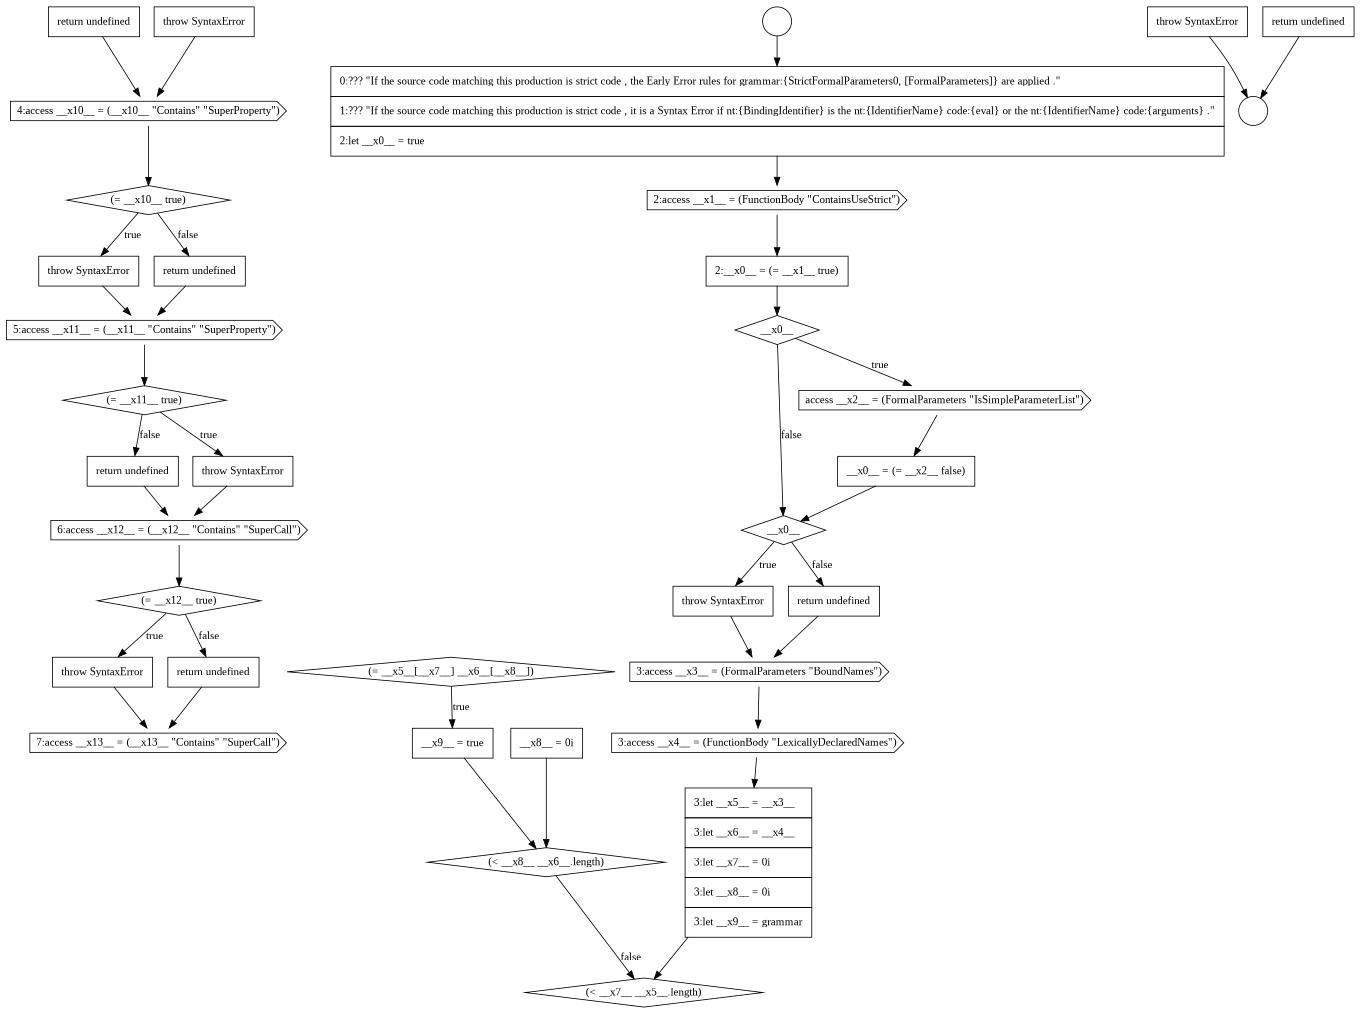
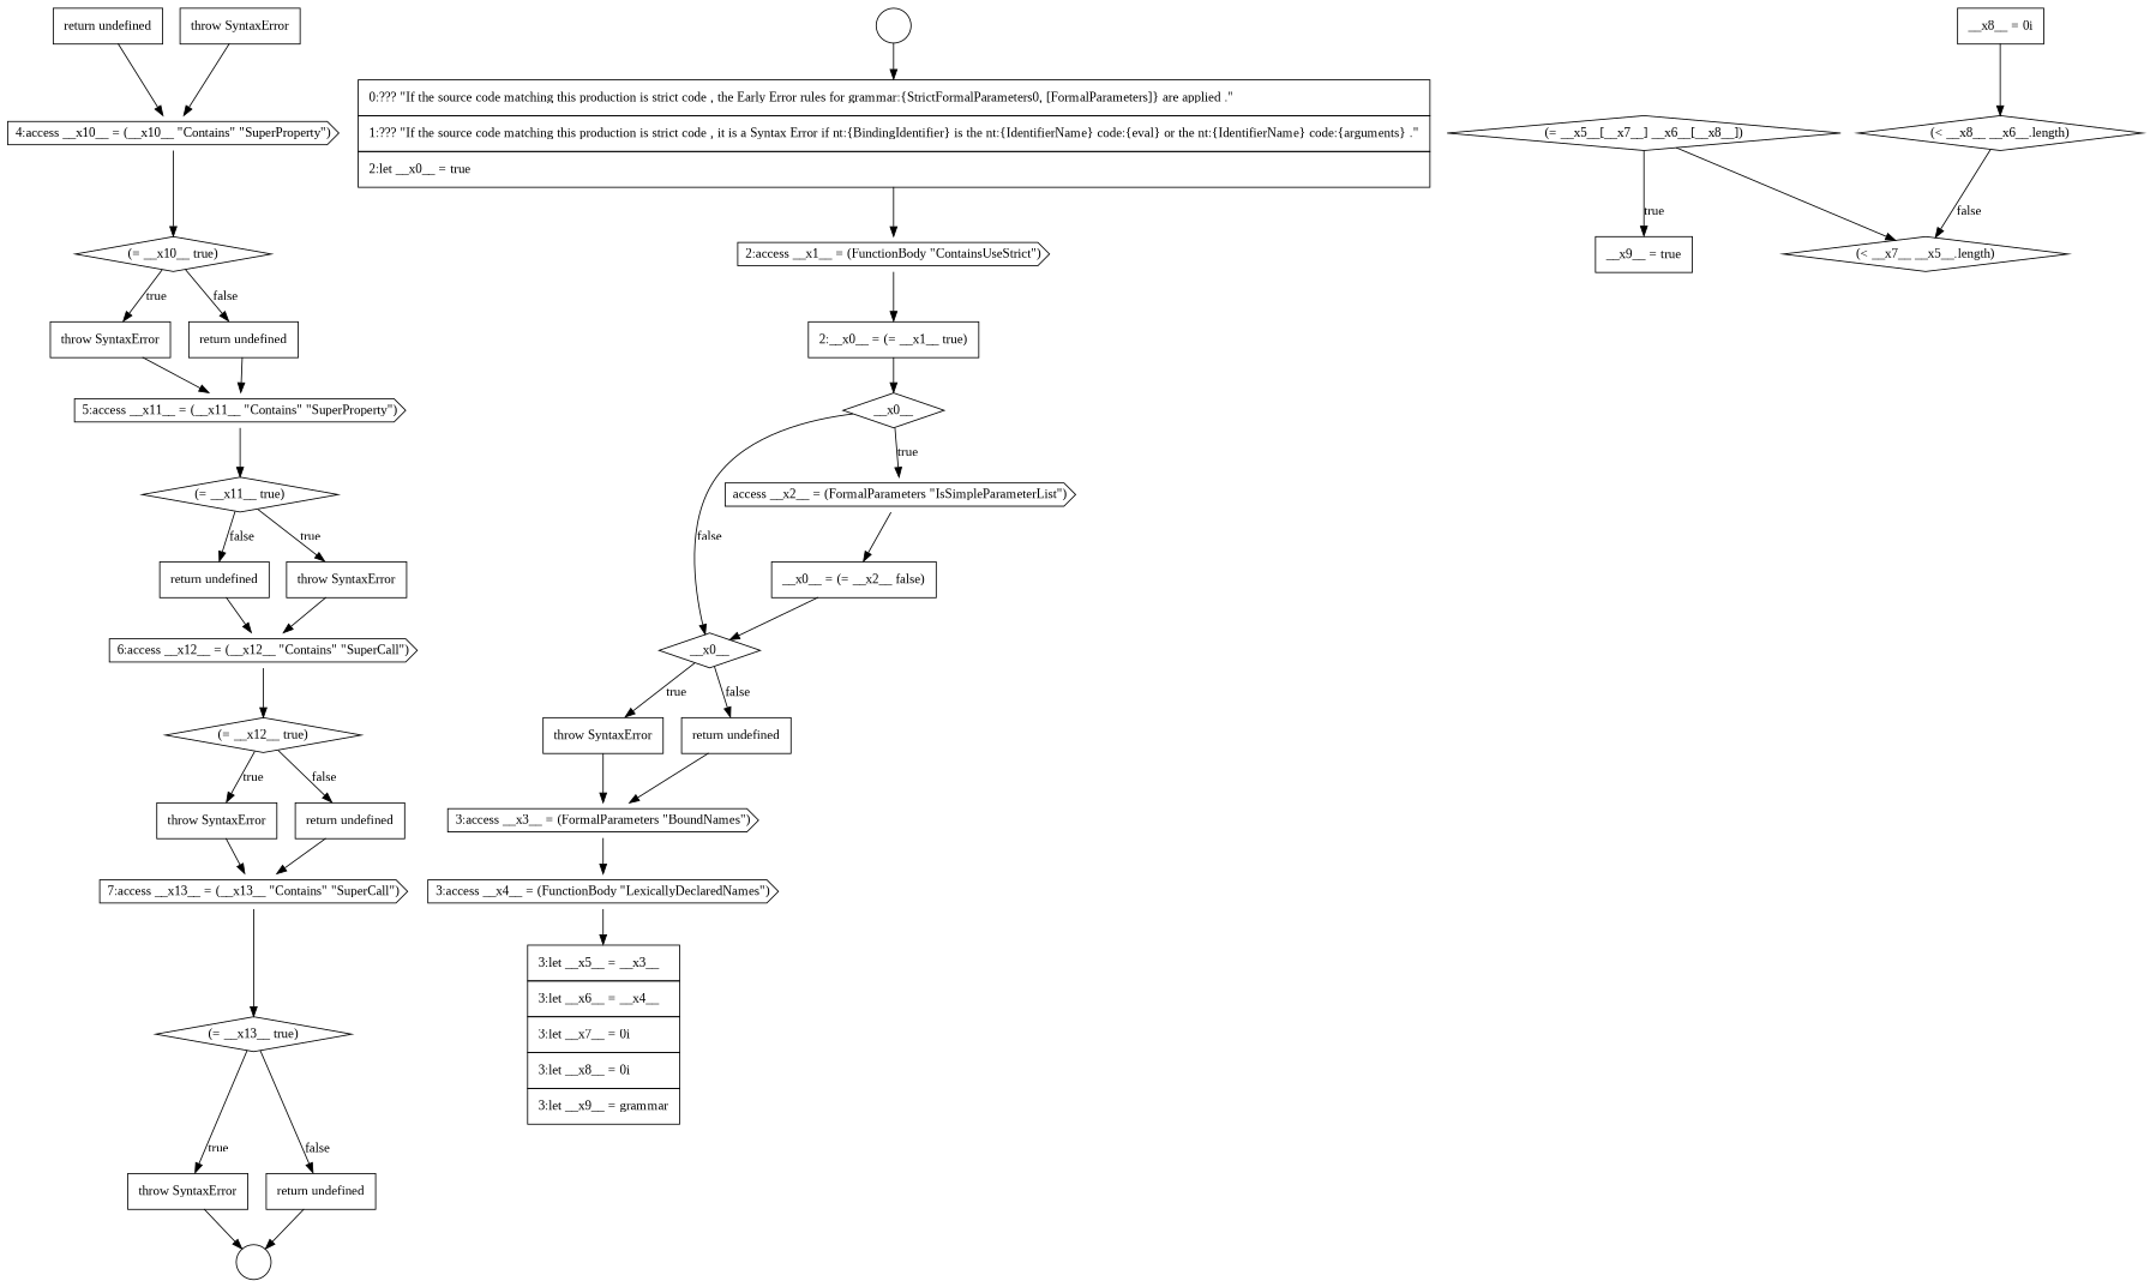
  digraph {
    fontname="Liberation Serif"
    node [color=black fillcolor=white fontname="Liberation Serif" shape=none style=filled]
    edge [color=black fontname="Liberation Serif"]
    n1 [label=<<font color="black">     <table border="0" cellborder="1" cellspacing="0" cellpadding="10">       <tr><td align="left">throw SyntaxError</td></tr>     </table>   </font>> margin=0]
    n2 [label=<<font color="black">5:access __x11__ = (__x11__ &quot;Contains&quot; &quot;SuperProperty&quot;)</font>> shape=cds]
    n3 [label=<<font color="black">(= __x11__ true)</font>> shape=diamond]
    n4 [label=<<font color="black">     <table border="0" cellborder="1" cellspacing="0" cellpadding="10">       <tr><td align="left">return undefined</td></tr>     </table>   </font>> margin=0]
    n5 [label=<<font color="black">     <table border="0" cellborder="1" cellspacing="0" cellpadding="10">       <tr><td align="left">throw SyntaxError</td></tr>     </table>   </font>> margin=0]
    n6 [label=<<font color="black">     <table border="0" cellborder="1" cellspacing="0" cellpadding="10">       <tr><td align="left">return undefined</td></tr>     </table>   </font>> margin=0]
    n7 [label=<<font color="black">4:access __x10__ = (__x10__ &quot;Contains&quot; &quot;SuperProperty&quot;)</font>> shape=cds]
    n8 [label=<<font color="black">(= __x10__ true)</font>> shape=diamond]
    n9 [label=<<font color="black">2:access __x1__ = (FunctionBody &quot;ContainsUseStrict&quot;)</font>> shape=cds]
    n10 [label=<<font color="black">     <table border="0" cellborder="1" cellspacing="0" cellpadding="10">       <tr><td align="left">2:__x0__ = (= __x1__ true)</td></tr>     </table>   </font>> margin=0]
    n11 [label=<<font color="black">__x0__</font>> shape=diamond]
    n12 [label=<<font color="black">     <table border="0" cellborder="1" cellspacing="0" cellpadding="10">       <tr><td align="left">return undefined</td></tr>     </table>   </font>> margin=0]
    n13 [label=<<font color="black">__x0__</font>> shape=diamond]
    n14 [label=<<font color="black">     <table border="0" cellborder="1" cellspacing="0" cellpadding="10">       <tr><td align="left">throw SyntaxError</td></tr>     </table>   </font>> margin=0]
    n15 [label=<<font color="black">     <table border="0" cellborder="1" cellspacing="0" cellpadding="10">       <tr><td align="left">return undefined</td></tr>     </table>   </font>> margin=0]
    n16 [label=<<font color="black">3:access __x3__ = (FormalParameters &quot;BoundNames&quot;)</font>> shape=cds]
    n17 [label=<<font color="black">     <table border="0" cellborder="1" cellspacing="0" cellpadding="10">       <tr><td align="left">throw SyntaxError</td></tr>     </table>   </font>> margin=0]
    n18 [label=<<font color="black">7:access __x13__ = (__x13__ &quot;Contains&quot; &quot;SuperCall&quot;)</font>> shape=cds]
+   n19 [label=<<font color="black">(= __x13__ true)</font>> shape=diamond]
    n20 [label=<<font color="black">     <table border="0" cellborder="1" cellspacing="0" cellpadding="10">       <tr><td align="left">throw SyntaxError</td></tr>     </table>   </font>> margin=0]
    n21 [label=" " shape=circle]
    n22 [label=<<font color="black">(= __x12__ true)</font>> shape=diamond]
    n23 [label=<<font color="black">     <table border="0" cellborder="1" cellspacing="0" cellpadding="10">       <tr><td align="left">return undefined</td></tr>     </table>   </font>> margin=0]
    n24 [label=<<font color="black">access __x2__ = (FormalParameters &quot;IsSimpleParameterList&quot;)</font>> shape=cds]
    n25 [label=<<font color="black">     <table border="0" cellborder="1" cellspacing="0" cellpadding="10">       <tr><td align="left">__x0__ = (= __x2__ false)</td></tr>     </table>   </font>> margin=0]
    n26 [label=<<font color="black">     <table border="0" cellborder="1" cellspacing="0" cellpadding="10">       <tr><td align="left">return undefined</td></tr>     </table>   </font>> margin=0]
    n27 [label=<<font color="black">     <table border="0" cellborder="1" cellspacing="0" cellpadding="10">       <tr><td align="left">throw SyntaxError</td></tr>     </table>   </font>> margin=0]
    n28 [label=<<font color="black">6:access __x12__ = (__x12__ &quot;Contains&quot; &quot;SuperCall&quot;)</font>> shape=cds]
    n29 [label=<<font color="black">(= __x5__[__x7__] __x6__[__x8__])</font>> shape=diamond]
    n30 [label=<<font color="black">     <table border="0" cellborder="1" cellspacing="0" cellpadding="10">       <tr><td align="left">__x9__ = true</td></tr>     </table>   </font>> margin=0]
    n31 [label=<<font color="black">(&lt; __x8__ __x6__.length)</font>> shape=diamond]
    n32 [label=<<font color="black">(&lt; __x7__ __x5__.length)</font>> shape=diamond]
    n33 [label=<<font color="black">     <table border="0" cellborder="1" cellspacing="0" cellpadding="10">       <tr><td align="left">3:let __x5__ = __x3__</td></tr>       <tr><td align="left">3:let __x6__ = __x4__</td></tr>       <tr><td align="left">3:let __x7__ = 0i</td></tr>       <tr><td align="left">3:let __x8__ = 0i</td></tr>       <tr><td align="left">3:let __x9__ = grammar</td></tr>     </table>   </font>> margin=0]
    n34 [label=<<font color="black">     <table border="0" cellborder="1" cellspacing="0" cellpadding="10">       <tr><td align="left">0:??? &quot;If the source code matching this production is strict code , the Early Error rules for grammar:{StrictFormalParameters0, [FormalParameters]} are applied .&quot;</td></tr>       <tr><td align="left">1:??? &quot;If the source code matching this production is strict code , it is a Syntax Error if nt:{BindingIdentifier} is the nt:{IdentifierName} code:{eval} or the nt:{IdentifierName} code:{arguments} .&quot;</td></tr>       <tr><td align="left">2:let __x0__ = true</td></tr>     </table>   </font>> margin=0]
    n35 [label=<<font color="black">3:access __x4__ = (FunctionBody &quot;LexicallyDeclaredNames&quot;)</font>> shape=cds]
    n36 [label=<<font color="black">     <table border="0" cellborder="1" cellspacing="0" cellpadding="10">       <tr><td align="left">__x8__ = 0i</td></tr>     </table>   </font>> margin=0]
    n37 [label=" " shape=circle]
    n1 -> n2
    n2 -> n3
    n3 -> n4 [label=<<font color="black">false</font>>]
    n3 -> n5 [label=<<font color="black">true</font>>]
    n4 -> n28
    n5 -> n28
    n6 -> n7
    n7 -> n8
    n8 -> n1 [label=<<font color="black">true</font>>]
    n8 -> n12 [label=<<font color="black">false</font>>]
    n9 -> n10
    n10 -> n11
    n11 -> n13 [label=<<font color="black">false</font>>]
    n11 -> n24 [label=<<font color="black">true</font>>]
    n12 -> n2
    n13 -> n14 [label=<<font color="black">true</font>>]
    n13 -> n15 [label=<<font color="black">false</font>>]
    n14 -> n16
    n15 -> n16
    n16 -> n35
    n17 -> n18
+   n18 -> n19
+   n19 -> n20 [label=<<font color="black">true</font>>]
+   n19 -> n26 [label=<<font color="black">false</font>>]
    n20 -> n21
    n22 -> n17 [label=<<font color="black">true</font>>]
    n22 -> n23 [label=<<font color="black">false</font>>]
    n23 -> n18
    n24 -> n25
    n25 -> n13
    n26 -> n21
    n27 -> n7
    n28 -> n22
    n29 -> n30 [label=<<font color="black">true</font>>]
-   n30 -> n31
    n31 -> n32 [label=<<font color="black">false</font>>]
-   n33 -> n32
+   n29 -> n32
    n34 -> n9
    n35 -> n33
    n36 -> n31
    n37 -> n34
  }
